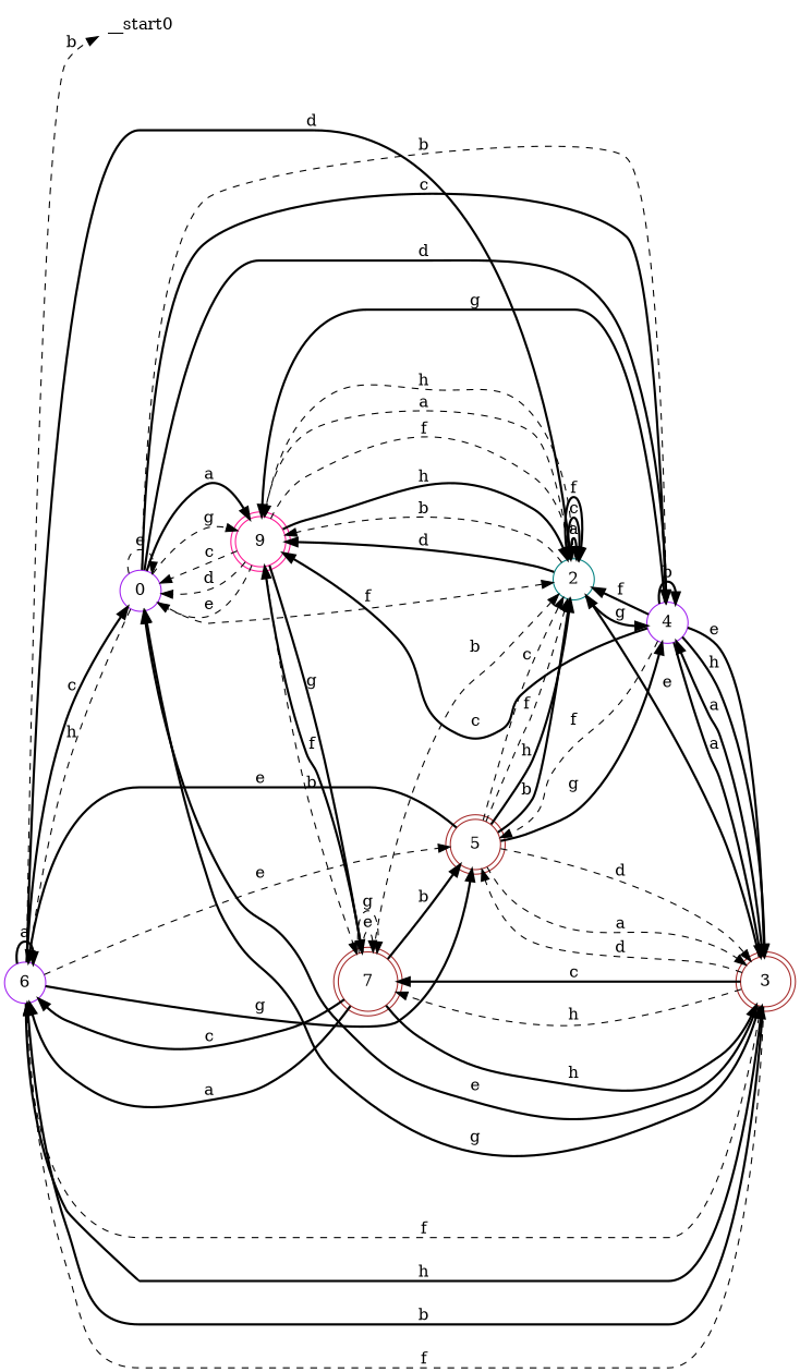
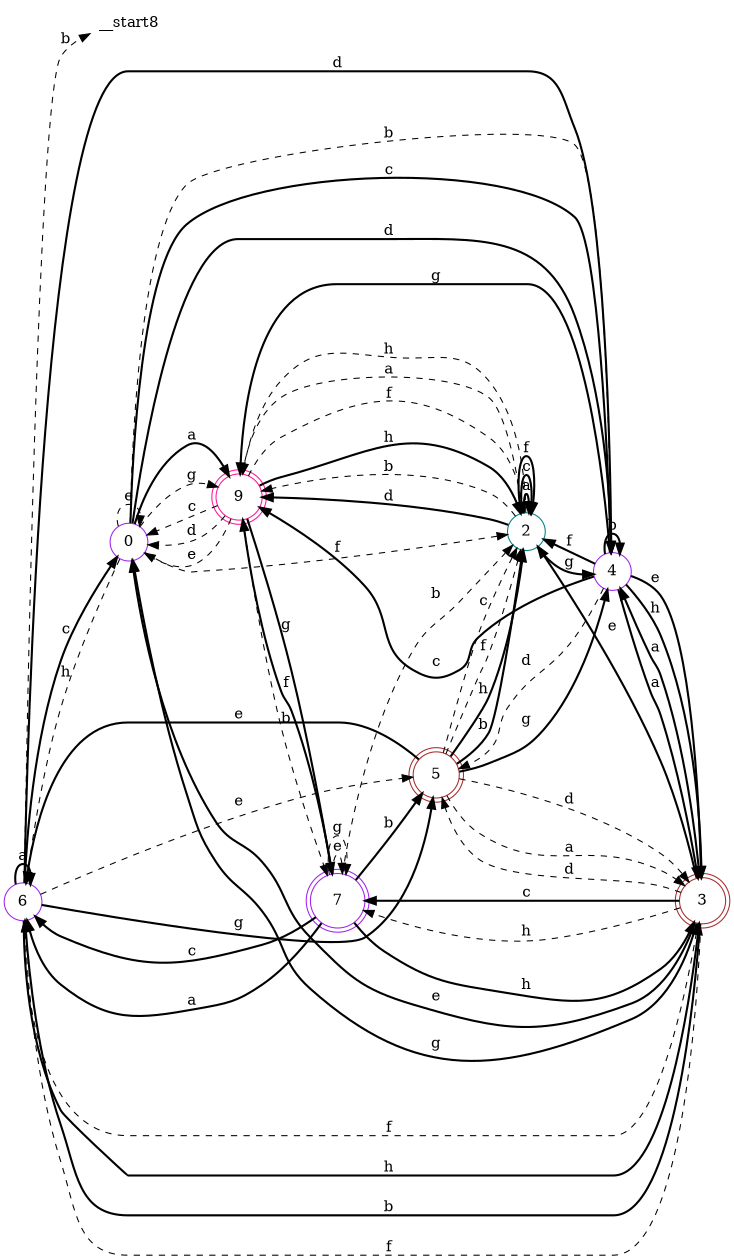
  digraph {
    rankdir=LR
    node [color=purple shape=circle fillcolor=white style=filled]
    edge [style=bold]
-   __start0 [shape=none fillcolor="" style=""]
+   __start0 [shape=none label=__start8 fillcolor="" style=""]
    n2 [label=0]
    n3 [color=deeppink label=9 shape=doublecircle style="rounded,filled"]
    n4 [color=teal label=2]
    n5 [label=4]
    n6 [label=6]
-   n7 [color=brown label=7 shape=doublecircle style="rounded,filled"]
+   n7 [label=7 shape=doublecircle style="rounded,filled"]
    n8 [color=brown label=3 shape=doublecircle style="rounded,filled"]
    n9 [color=brown label=5 shape=doublecircle style="rounded,filled"]
    n2 -> n2 [label=e style=dashed]
    n2 -> n3 [label=a]
    n2 -> n3 [label=g style=dashed]
    n2 -> n4 [label=f style=dashed]
    n2 -> n5 [label=b style=dashed]
    n2 -> n5 [label=c]
    n2 -> n5 [label=d]
    n2 -> n6 [label=h style=dashed]
    n3 -> n2 [label=c style=dashed]
    n3 -> n2 [label=d style=dashed]
    n3 -> n2 [label=e style=dashed]
    n3 -> n4 [label=a style=dashed]
    n3 -> n4 [label=f style=dashed]
    n3 -> n4 [label=h]
    n3 -> n7 [label=b style=dashed]
    n3 -> n7 [label=g]
    n4 -> n3 [label=b style=dashed]
    n4 -> n3 [label=d]
    n4 -> n3 [label=h style=dashed]
    n4 -> n4 [label=a]
    n4 -> n4 [label=c]
    n4 -> n4 [label=f]
    n4 -> n5 [label=g]
    n5 -> n3 [label=c]
    n5 -> n3 [label=g]
    n5 -> n4 [label=f]
    n5 -> n5 [label=b]
    n5 -> n8 [label=a]
    n5 -> n8 [label=e]
    n5 -> n8 [label=h]
-   n5 -> n9 [label=f style=dashed]
+   n5 -> n9 [label=d style=dashed]
    n6 -> __start0 [label=b style=dashed]
    n6 -> n2 [label=c]
-   n6 -> n4 [label=d]
+   n6 -> n5 [label=d]
    n6 -> n6 [label=a]
    n6 -> n8 [label=f style=dashed]
    n6 -> n8 [label=h]
    n6 -> n9 [label=e style=dashed]
    n6 -> n9 [label=g]
    n7 -> n3 [label=f]
    n7 -> n4 [label=b style=dashed]
    n7 -> n6 [label=a]
    n7 -> n6 [label=c]
    n7 -> n7 [label=e style=dashed]
    n7 -> n7 [label=g style=dashed]
    n7 -> n8 [label=h]
    n7 -> n9 [label=b]
    n8 -> n2 [label=e]
    n8 -> n2 [label=g]
    n8 -> n4 [label=e]
    n8 -> n5 [label=a]
    n8 -> n6 [label=b]
    n8 -> n6 [label=f style=dashed]
    n8 -> n7 [label=c]
    n8 -> n7 [label=h style=dashed]
    n8 -> n9 [label=d style=dashed]
    n9 -> n4 [label=b]
    n9 -> n4 [label=c style=dashed]
    n9 -> n4 [label=f style=dashed]
    n9 -> n4 [label=h]
    n9 -> n5 [label=g]
    n9 -> n6 [label=e]
    n9 -> n8 [label=a style=dashed]
    n9 -> n8 [label=d style=dashed]
  }
